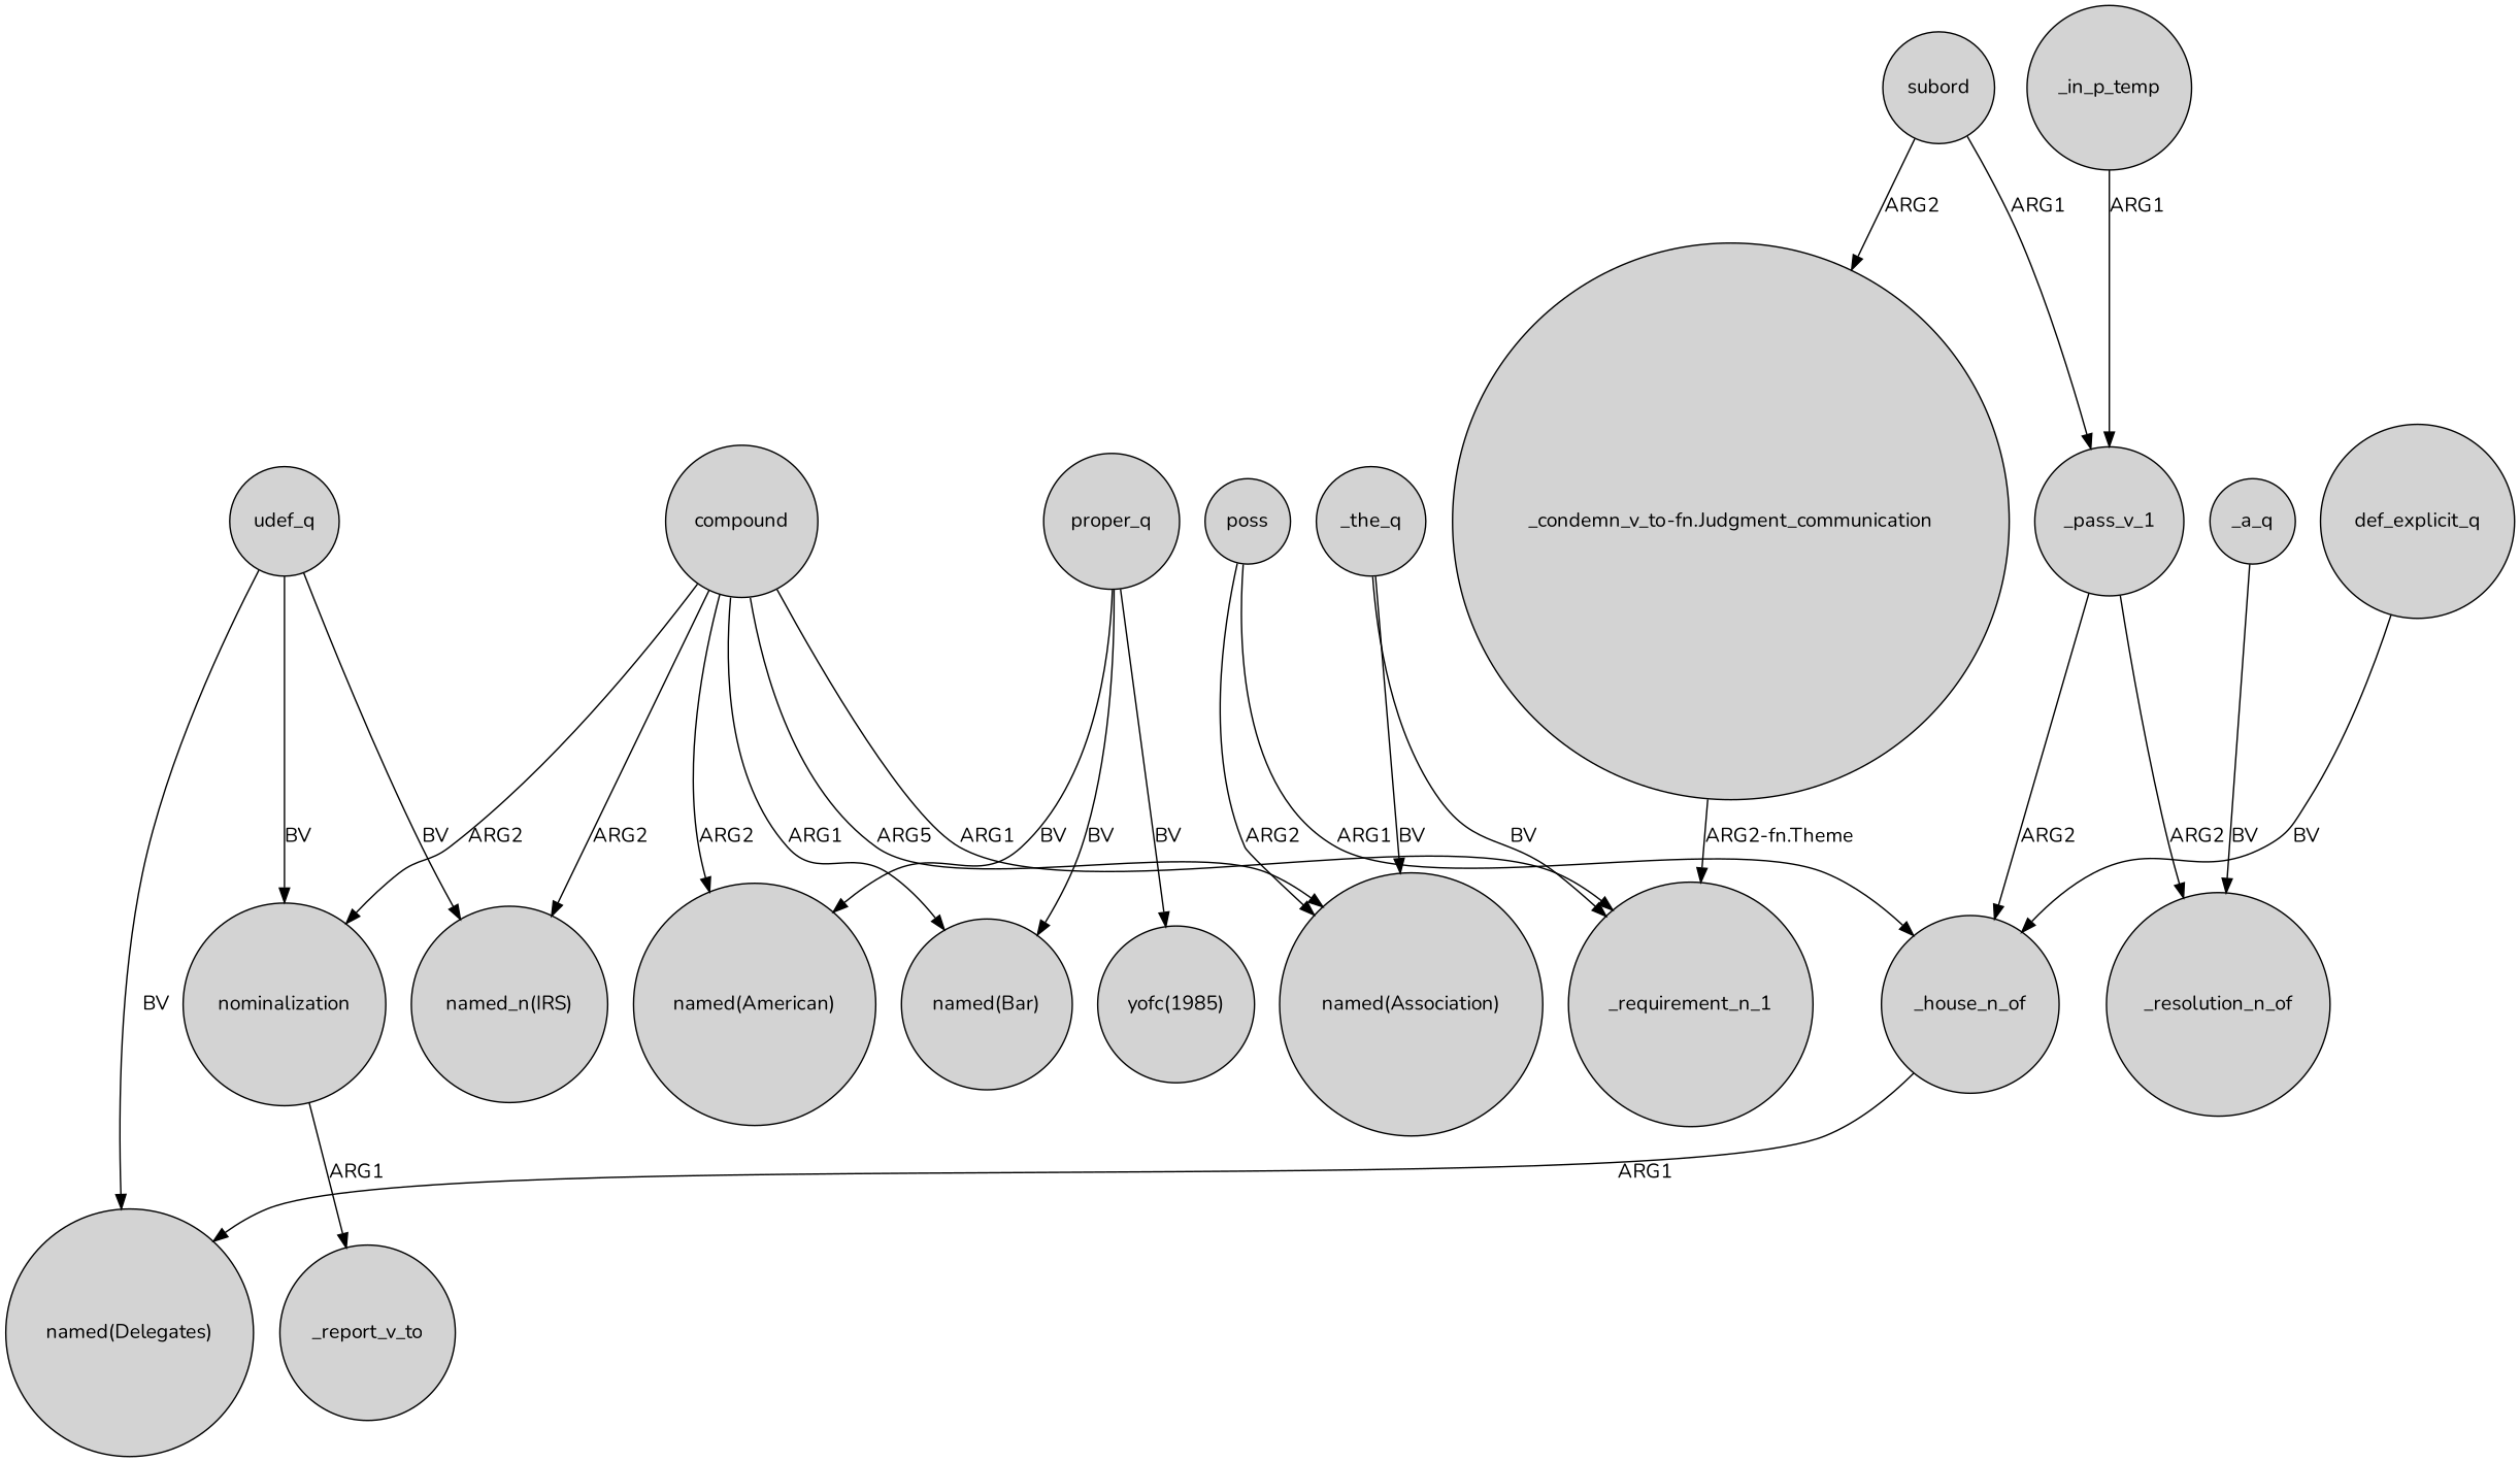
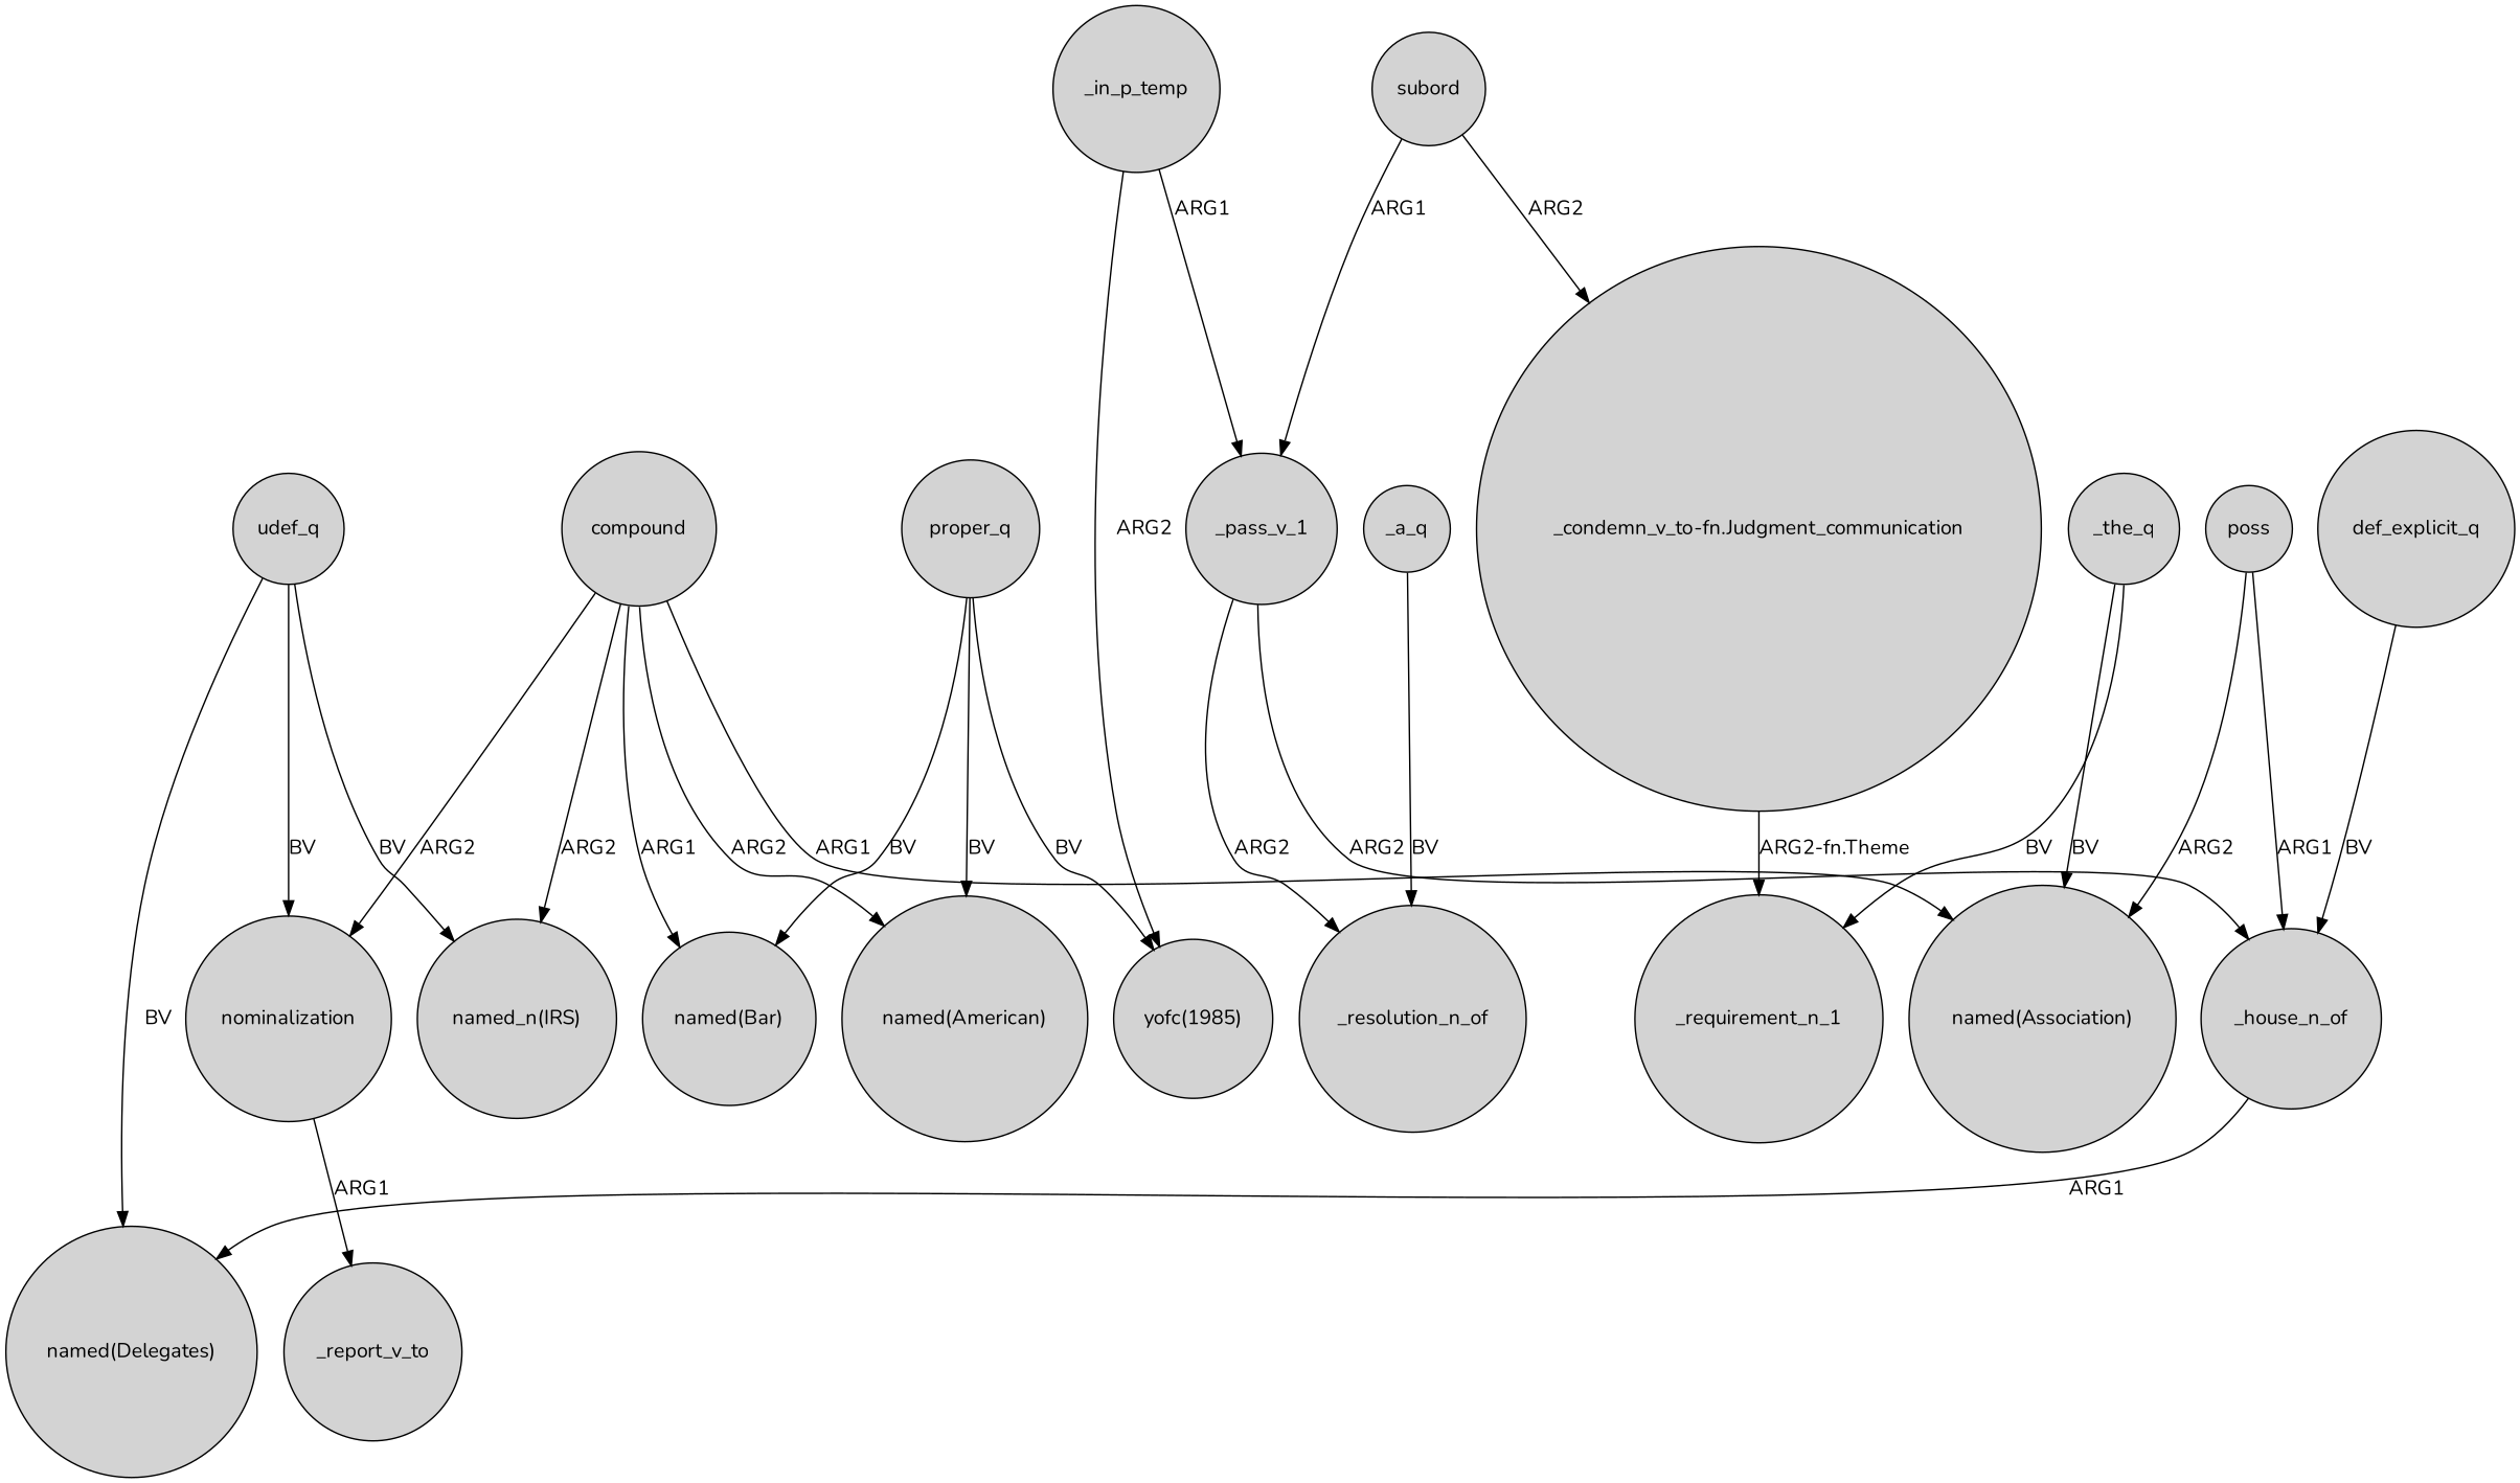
  digraph {
    fontname=Nunito
    node [fontname=Nunito shape=circle style=filled]
    edge [fontname=Nunito]
    _house_n_of
    "named(Delegates)"
    compound
    "named(Bar)"
    "named(American)"
    nominalization
    "named(Association)"
    "named_n(IRS)"
    _requirement_n_1
    _report_v_to
    proper_q
    "yofc(1985)"
    _pass_v_1
    _resolution_n_of
    subord
    "_condemn_v_to-fn.Judgment_communication"
    poss
    udef_q
    _in_p_temp
    _the_q
    _a_q
    def_explicit_q
    _house_n_of -> "named(Delegates)" [label=ARG1]
    compound -> "named(Bar)" [label=ARG1]
    compound -> "named(American)" [label=ARG2]
    compound -> nominalization [label=ARG2]
-   compound -> "named(Association)" [label=ARG5]
+   compound -> "named(Association)" [label=ARG1]
    compound -> "named_n(IRS)" [label=ARG2]
-   compound -> _requirement_n_1 [label=ARG1]
    nominalization -> _report_v_to [label=ARG1]
    proper_q -> "named(Bar)" [label=BV]
    proper_q -> "named(American)" [label=BV]
    proper_q -> "yofc(1985)" [label=BV]
    _pass_v_1 -> _house_n_of [label=ARG2]
    _pass_v_1 -> _resolution_n_of [label=ARG2]
    subord -> _pass_v_1 [label=ARG1]
    subord -> "_condemn_v_to-fn.Judgment_communication" [label=ARG2]
    "_condemn_v_to-fn.Judgment_communication" -> _requirement_n_1 [label="ARG2-fn.Theme"]
    poss -> _house_n_of [label=ARG1]
    poss -> "named(Association)" [label=ARG2]
    udef_q -> "named(Delegates)" [label=BV]
    udef_q -> nominalization [label=BV]
    udef_q -> "named_n(IRS)" [label=BV]
+   _in_p_temp -> "yofc(1985)" [label=ARG2]
    _in_p_temp -> _pass_v_1 [label=ARG1]
    _the_q -> "named(Association)" [label=BV]
    _the_q -> _requirement_n_1 [label=BV]
    _a_q -> _resolution_n_of [label=BV]
    def_explicit_q -> _house_n_of [label=BV]
  }
